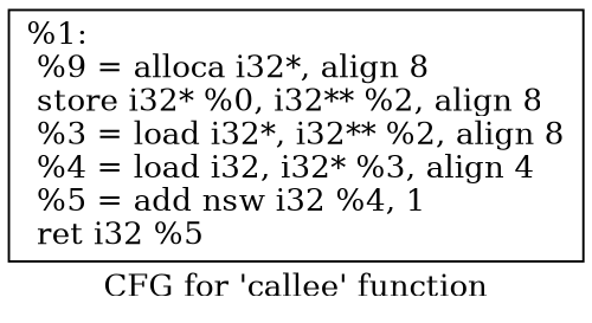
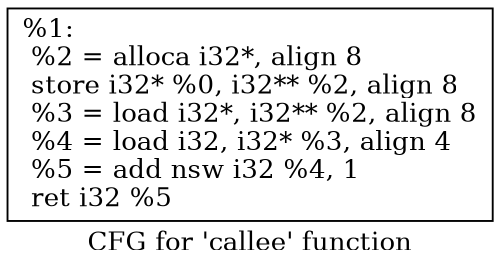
  digraph {
    label="CFG for 'callee' function"
-   n1 [label="{%1:\l  %9 = alloca i32*, align 8\l  store i32* %0, i32** %2, align 8\l  %3 = load i32*, i32** %2, align 8\l  %4 = load i32, i32* %3, align 4\l  %5 = add nsw i32 %4, 1\l  ret i32 %5\l}" shape=record]
+   n1 [label="{%1:\l  %2 = alloca i32*, align 8\l  store i32* %0, i32** %2, align 8\l  %3 = load i32*, i32** %2, align 8\l  %4 = load i32, i32* %3, align 4\l  %5 = add nsw i32 %4, 1\l  ret i32 %5\l}" shape=record]
  }
